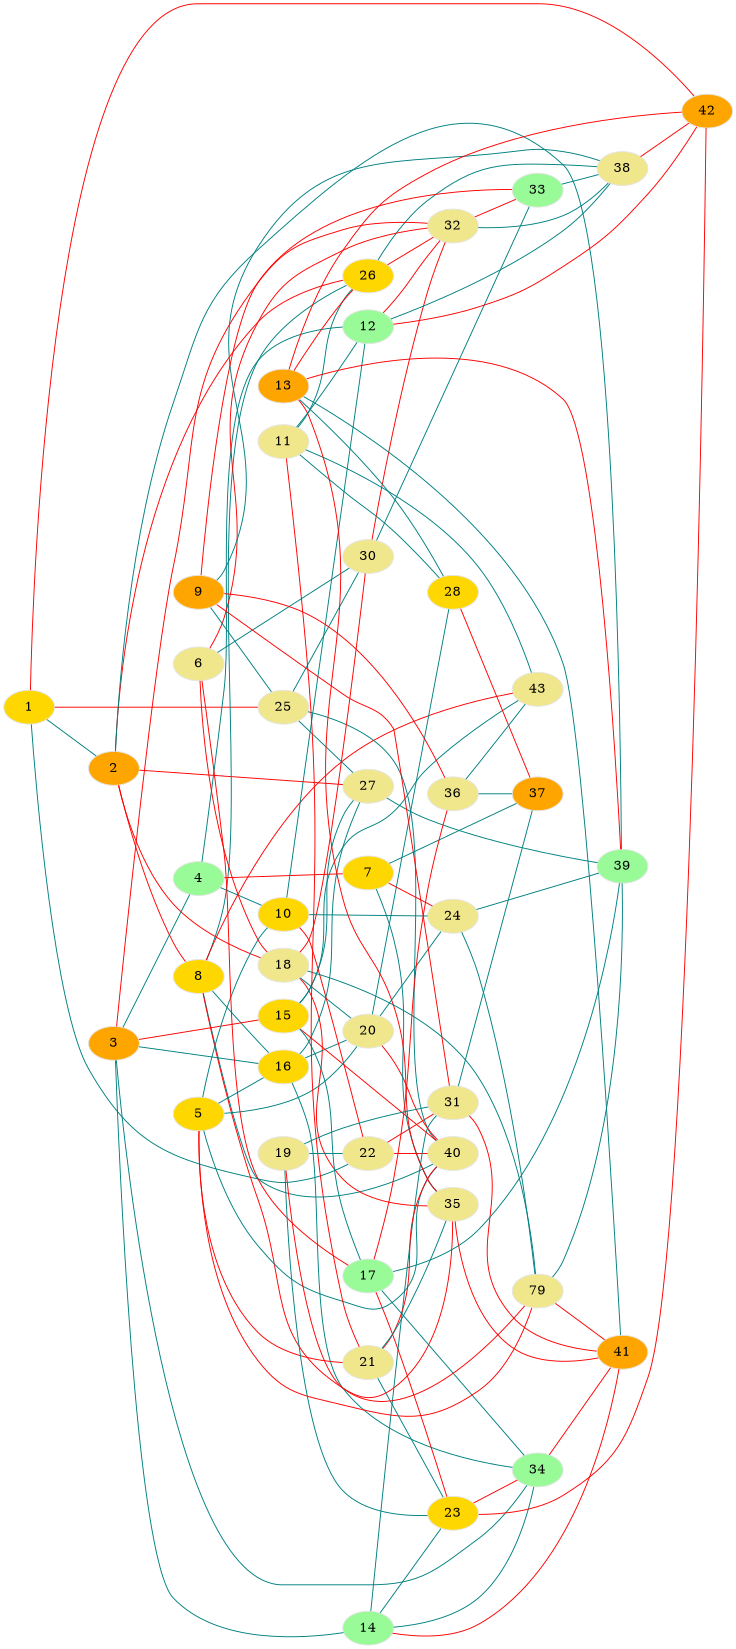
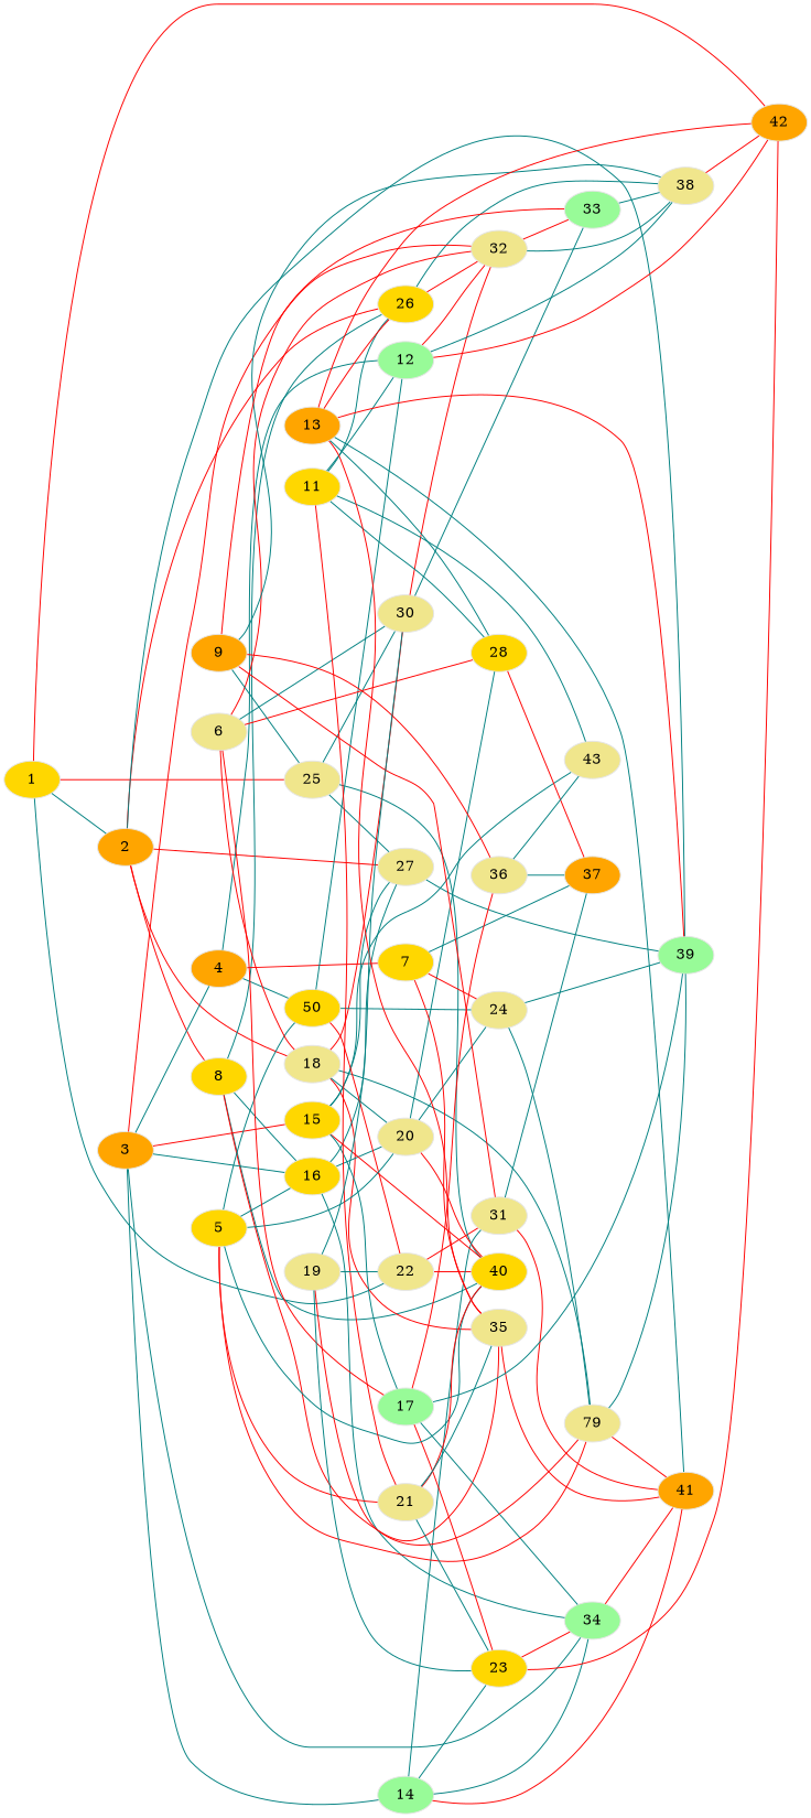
  graph {
    rankdir=LR
    node [color=gray90 fillcolor=khaki style=filled]
    edge [color=teal weight=1.0]
    1 [fillcolor=gold]
    2 [fillcolor=orange]
    22
    25
    42 [fillcolor=orange]
    8 [fillcolor=gold]
    18
    26 [fillcolor=gold]
    27
    39 [fillcolor=palegreen]
-   40
+   40 [fillcolor=gold]
    31
    30
    16 [fillcolor=gold]
    35
    43
    20
    n18 [label=79]
    32
    38
    3 [fillcolor=orange]
-   4 [fillcolor=palegreen]
+   4 [fillcolor=orange]
    14 [fillcolor=palegreen]
    15 [fillcolor=gold]
    34 [fillcolor=palegreen]
    7 [fillcolor=gold]
-   10 [fillcolor=gold]
+   10 [fillcolor=gold label=50]
    12 [fillcolor=palegreen]
    41 [fillcolor=orange]
    23 [fillcolor=gold]
    17 [fillcolor=palegreen]
    33 [fillcolor=palegreen]
    24
    37 [fillcolor=orange]
    5 [fillcolor=gold]
    21
    28 [fillcolor=gold]
    6
    36
    9 [fillcolor=orange]
-   11
+   11 [fillcolor=gold]
    13 [fillcolor=orange]
    19
    1 -- 2
    1 -- 22
    1 -- 25 [color=red weight=2.0]
    1 -- 42 [color=red weight=2.0]
    2 -- 8 [color=red]
    2 -- 18 [color=red]
    2 -- 26 [color=red]
    2 -- 27 [color=red]
    2 -- 39
    22 -- 40 [color=red]
    22 -- 31 [color=red]
    25 -- 27
    25 -- 40
    25 -- 30
    8 -- 26
    8 -- 40
    8 -- 16
    8 -- 35 [color=red]
-   8 -- 43 [color=red]
    18 -- 30 [color=red]
    18 -- 35 [color=red]
    18 -- 20
    18 -- n18
    26 -- 32 [color=red]
    26 -- 38
    27 -- 39
    31 -- 41 [color=red]
    31 -- 37
    30 -- 32 [color=red]
    30 -- 33
    16 -- 27
    16 -- 20
    16 -- 34
    35 -- 41 [color=red]
    20 -- 40 [color=red]
    20 -- 24
    20 -- 28
    n18 -- 39
    n18 -- 41 [color=red]
    32 -- 38
    32 -- 33 [color=red]
    38 -- 42 [color=red]
    3 -- 16
    3 -- 32 [color=red]
    3 -- 4
    3 -- 14
    3 -- 15 [color=red]
    3 -- 34
    4 -- 7 [color=red]
    4 -- 10
    4 -- 12
    14 -- 31 [weight=2.0]
    14 -- 34
    14 -- 41 [color=red]
    14 -- 23
    15 -- 27 [weight=2.0]
    15 -- 40 [color=red]
    15 -- 43
    15 -- 17
    34 -- 41 [color=red]
-   7 -- 35 [weight=2.0]
+   7 -- 35 [color=red weight=2.0]
    7 -- 24 [color=red]
    7 -- 37 [weight=2.0]
    10 -- 22 [color=red weight=2.0]
    10 -- 12
    10 -- 24
    12 -- 42 [color=red]
    12 -- 32 [color=red]
    12 -- 38
    23 -- 42 [color=red]
    23 -- 34 [color=red]
    17 -- 39
    17 -- 34
    17 -- 23 [color=red]
    17 -- 36 [color=red]
    33 -- 38
    24 -- 39
    24 -- n18
    5 -- 40
    5 -- 16
    5 -- 20
    5 -- n18 [color=red]
    5 -- 10
    5 -- 21 [color=red]
    21 -- 40 [color=red]
    21 -- 35
    21 -- 23
    28 -- 37 [color=red]
    6 -- 18 [color=red]
    6 -- 30
    6 -- 32 [color=red]
    6 -- 17 [color=red]
+   6 -- 28 [color=red weight=2.0]
    36 -- 43
    36 -- 37 [weight=2.0]
    9 -- 25
    9 -- 31 [color=red]
    9 -- 38
    9 -- 33 [color=red]
    9 -- 36 [color=red weight=2.0]
    11 -- 26
    11 -- 43
    11 -- 12
    11 -- 21 [color=red]
    11 -- 28
    13 -- 42 [color=red]
    13 -- 26 [color=red]
    13 -- 39 [color=red]
    13 -- 35 [color=red]
    13 -- 41
    13 -- 28
    19 -- 22
-   19 -- 31
+   19 -- 30
    19 -- n18 [color=red]
    19 -- 23
  }
